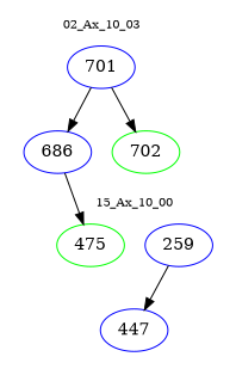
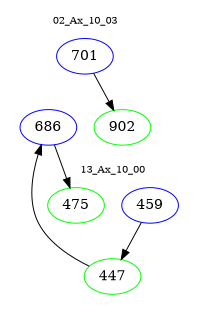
  digraph {
    node [color=blue]
    edge [color=black]
-   n1 [label=259]
-   n2 [label=447]
+   n1 [label=459]
+   n2 [color=green label=447]
    n3 [color=green label=475]
    n4 [label=701]
    n5 [label=686]
-   n6 [color=green label=702]
+   n6 [color=green label=902]
    subgraph cluster_1 {
      color=white
      fontsize=10
-     label="15_Ax_10_00"
+     label="13_Ax_10_00"
      n1
      n2
      n3
    }
    subgraph cluster_2 {
      color=white
      fontsize=10
      label="02_Ax_10_03"
      n4
      n5
      n6
    }
    n1 -> n2
-   n4 -> n5
+   n2 -> n5
    n4 -> n6
    n5 -> n3
  }
